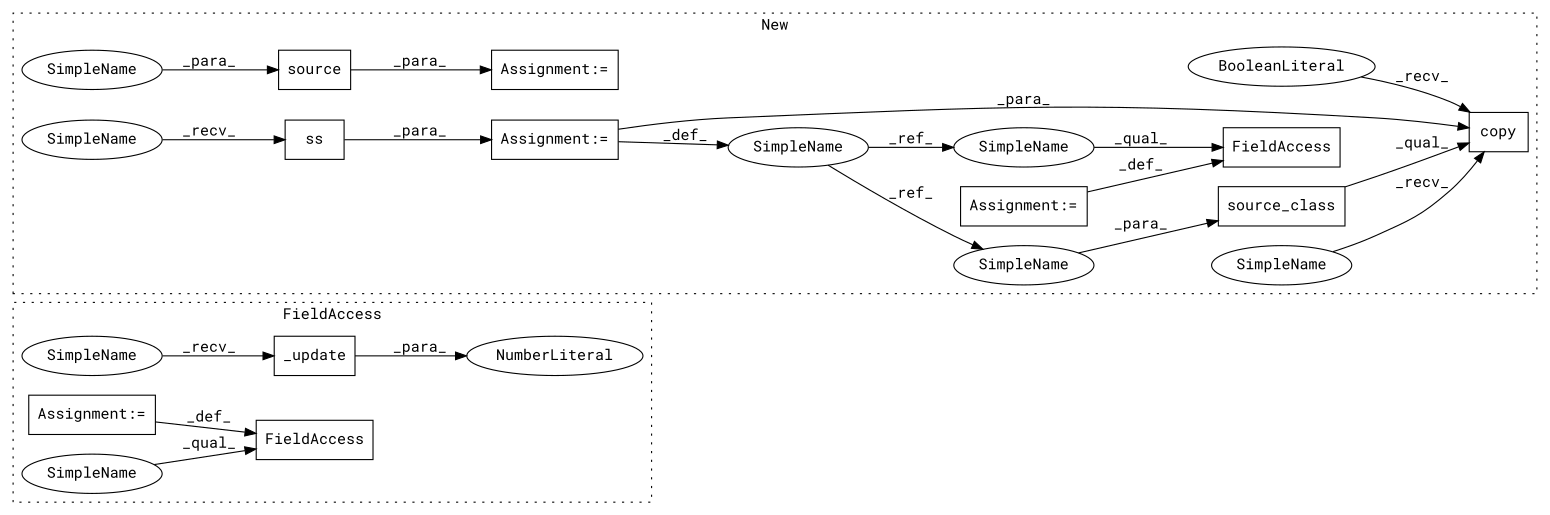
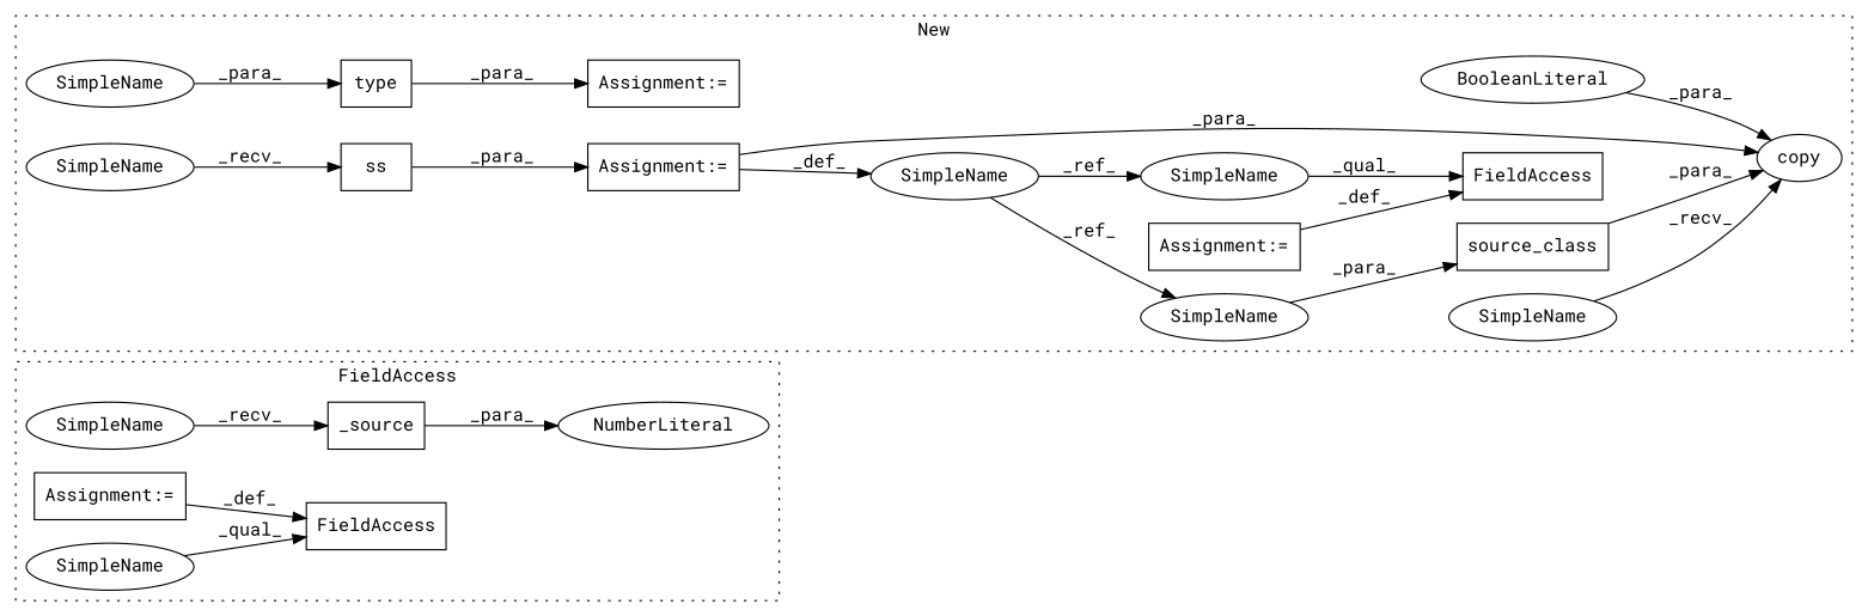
  digraph {
    fontname="Roboto Mono"
    rankdir=LR
    node [a=42 fontname="Roboto Mono" l=4 s=8346 shape=box]
    edge [fontname="Roboto Mono"]
-   n1 [a=32 l="8,1" label=_update s="8370,8379"]
+   n1 [a=32 l="8,1" label=_source s="8370,8379"]
    n2 [a=34 l=1 label=NumberLiteral s=8378 shape=ellipse]
    n3 [a=22 l=7 label=FieldAccess]
    n4 [a=7 l=1 label="Assignment:=" s=8353]
    n5 [label=SimpleName s=8365 shape=ellipse]
    n6 [label=SimpleName shape=ellipse]
    n7 [a=32 label=ss s=8222]
    n8 [a=22 l=5 label=FieldAccess s=8232]
    n9 [l=3 label=SimpleName s=8213 shape=ellipse]
    n10 [a=32 l="13,1" label=source_class s="8284,8300"]
-   n11 [a=32 l="5,1" label=copy s="8279,8307"]
+   n11 [a=32 l="5,1" label=copy s="8279,8307" shape=ellipse]
    n12 [a=9 l=5 label=BooleanLiteral s=8302 shape=ellipse]
-   n13 [a=32 l="5,1" label=source s="8258,8267"]
+   n13 [a=32 l="5,1" label=type s="8258,8267"]
    n14 [a=7 l=1 label="Assignment:=" s=8257]
    n15 [a=7 l=1 label="Assignment:=" s=8237]
    n16 [a=7 l=1 label="Assignment:=" s=8216]
    n17 [l=3 label=SimpleName s=8297 shape=ellipse]
    n18 [l=3 label=SimpleName s=8232 shape=ellipse]
    n19 [label=SimpleName s=8263 shape=ellipse]
    n20 [label=SimpleName s=8217 shape=ellipse]
    n21 [label=SimpleName s=8274 shape=ellipse]
    subgraph cluster_1 {
      label=FieldAccess
      style=dotted
      n1
      n2
      n3
      n4
      n5
      n6
    }
    subgraph cluster_2 {
      label=New
      style=dotted
      n7
      n8
      n9
      n10
      n11
      n12
      n13
      n14
      n15
      n16
      n17
      n18
      n19
      n20
      n21
    }
    n1 -> n2 [label=_para_]
    n4 -> n3 [label=_def_]
    n5 -> n1 [label=_recv_]
    n6 -> n3 [label=_qual_]
    n7 -> n16 [label=_para_]
    n9 -> n17 [label=_ref_]
    n9 -> n18 [label=_ref_]
-   n10 -> n11 [label=_qual_]
-   n12 -> n11 [label=_recv_]
+   n10 -> n11 [label=_para_]
+   n12 -> n11 [label=_para_]
    n13 -> n14 [label=_para_]
    n15 -> n8 [label=_def_]
    n16 -> n9 [label=_def_]
    n16 -> n11 [label=_para_]
    n17 -> n10 [label=_para_]
    n18 -> n8 [label=_qual_]
    n19 -> n13 [label=_para_]
    n20 -> n7 [label=_recv_]
    n21 -> n11 [label=_recv_]
  }
